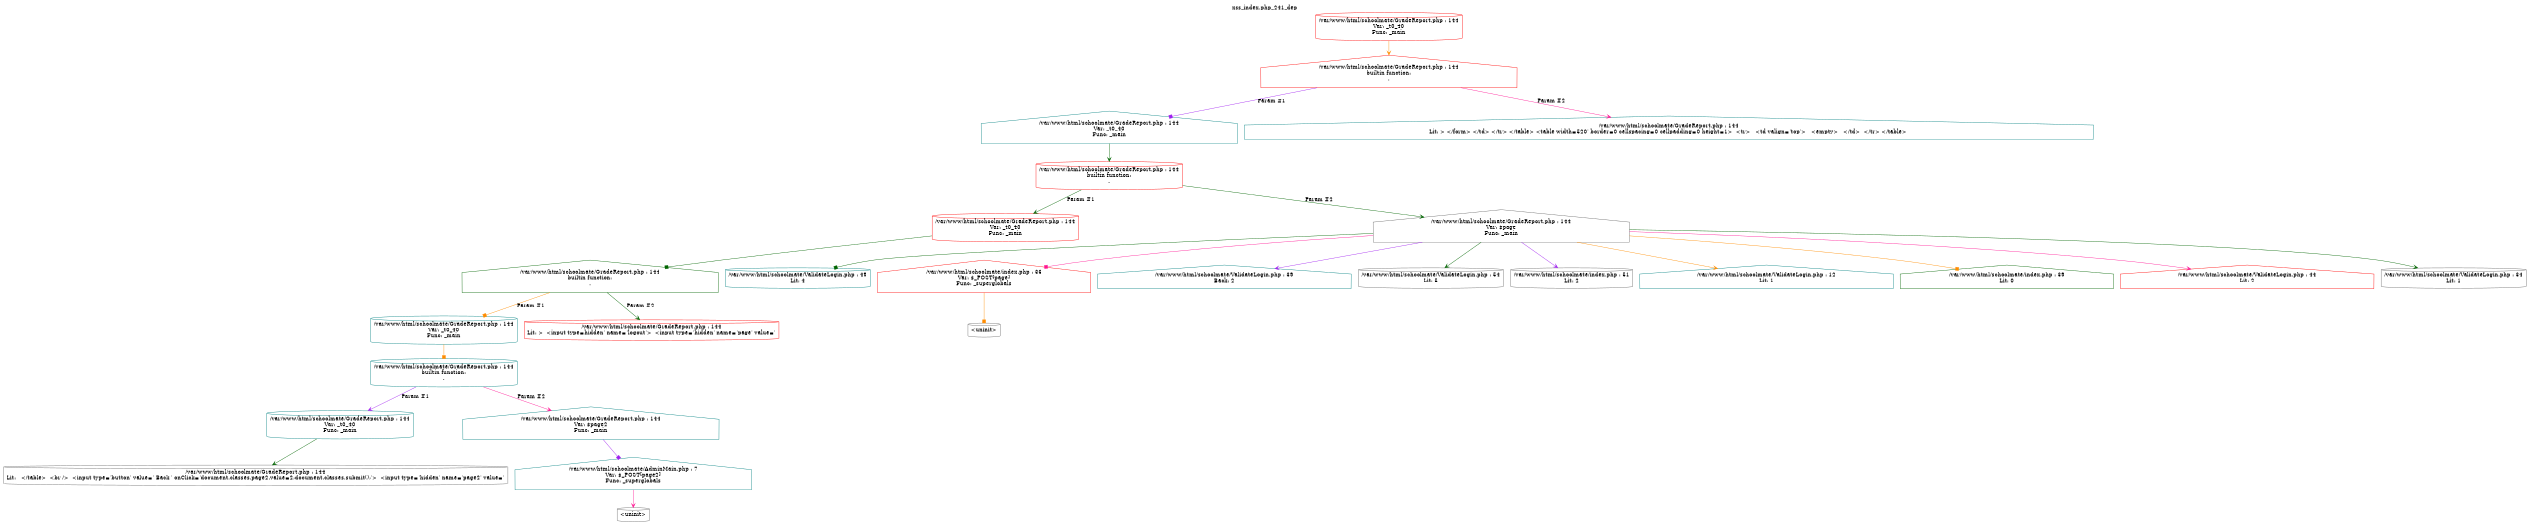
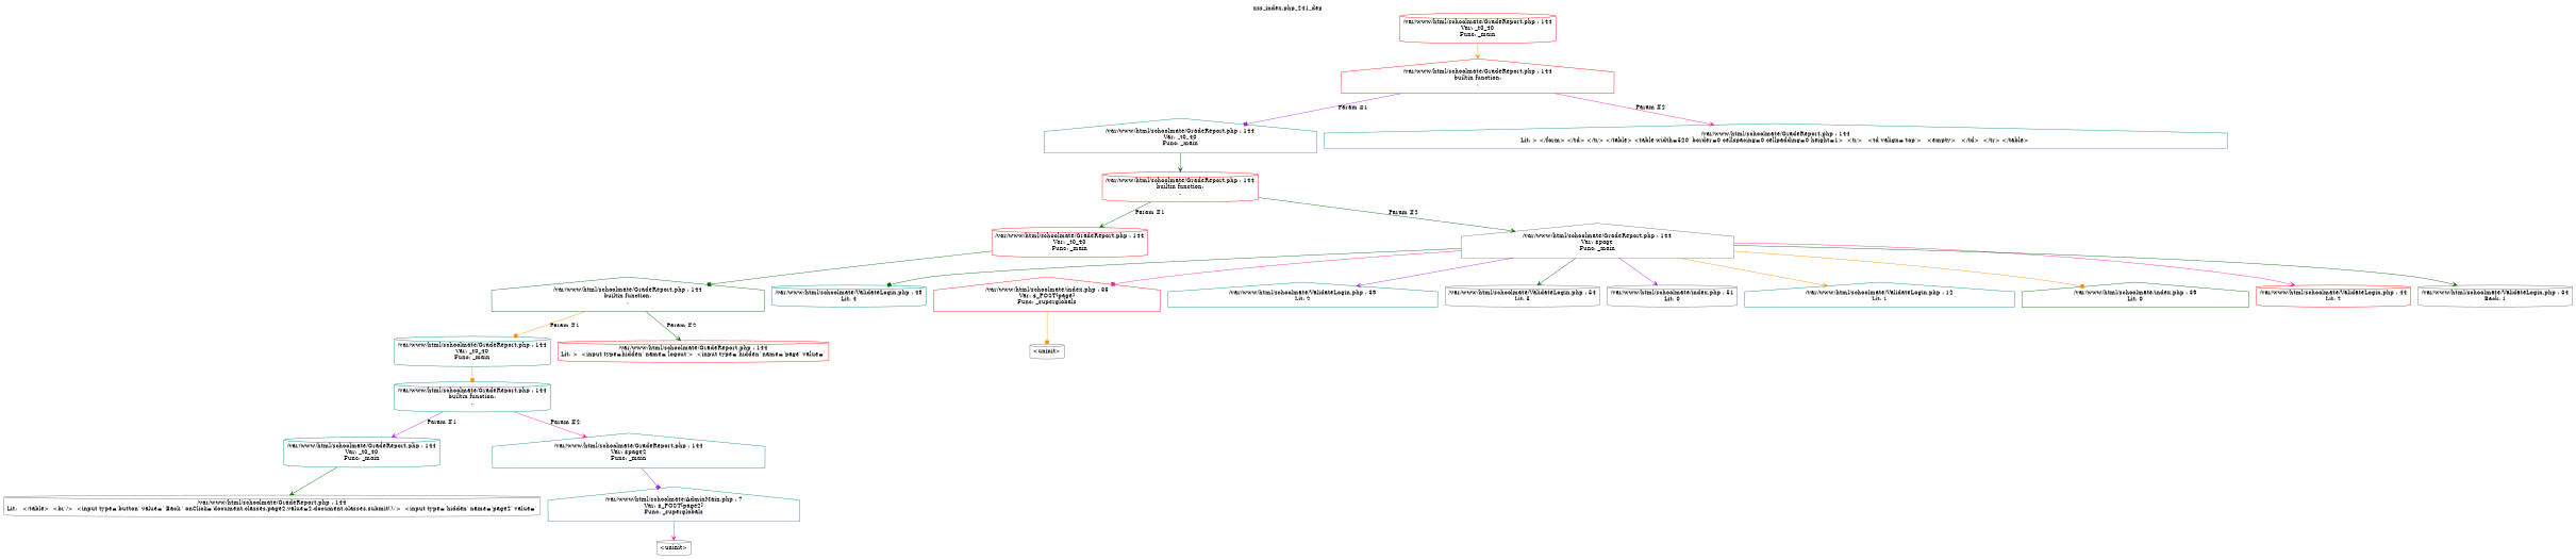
  digraph {
    label="xss_index.php_241_dep"
    labelloc=t
    node [color=teal shape=cylinder]
    edge [arrowhead=vee color=darkgreen]
    n1 [color=red label="/var/www/html/schoolmate/GradeReport.php : 144\nVar: _t0_40\nFunc: _main\n"]
    n2 [color=red label="/var/www/html/schoolmate/GradeReport.php : 144\nbuiltin function:\n.\n" shape=house]
    n3 [label="/var/www/html/schoolmate/GradeReport.php : 144\nVar: _t0_40\nFunc: _main\n" shape=house]
    n4 [label="/var/www/html/schoolmate/GradeReport.php : 144\nLit: > </form> </td> </tr> </table> <table width=520' border=0 cellspacing=0 cellpadding=0 height=1>  <tr>   <td valign='top'>   <empty>   </td>  </tr> </table> \n" shape=house]
    n5 [color=red label="/var/www/html/schoolmate/GradeReport.php : 144\nbuiltin function:\n.\n"]
    n6 [color=red label="/var/www/html/schoolmate/GradeReport.php : 144\nVar: _t0_40\nFunc: _main\n"]
    n7 [color=gray40 label="/var/www/html/schoolmate/GradeReport.php : 144\nVar: $page\nFunc: _main\n" shape=house]
    n8 [color=darkgreen label="/var/www/html/schoolmate/GradeReport.php : 144\nbuiltin function:\n.\n" shape=house]
    n9 [label="/var/www/html/schoolmate/ValidateLogin.php : 49\nLit: 4\n"]
    n10 [color=red label="/var/www/html/schoolmate/index.php : 36\nVar: $_POST[page]\nFunc: _superglobals\n" shape=house]
-   n11 [label="/var/www/html/schoolmate/ValidateLogin.php : 39\nBack: 2\n" shape=house]
+   n11 [label="/var/www/html/schoolmate/ValidateLogin.php : 39\nLit: 2\n" shape=house]
    n12 [color=gray40 label="/var/www/html/schoolmate/ValidateLogin.php : 54\nLit: 5\n"]
-   n13 [color=gray40 label="/var/www/html/schoolmate/index.php : 51\nLit: 2\n"]
+   n13 [color=gray40 label="/var/www/html/schoolmate/index.php : 51\nLit: 0\n"]
    n14 [label="/var/www/html/schoolmate/ValidateLogin.php : 12\nLit: 1\n" shape=house]
    n15 [color=darkgreen label="/var/www/html/schoolmate/index.php : 39\nLit: 0\n" shape=house]
-   n16 [color=red label="/var/www/html/schoolmate/ValidateLogin.php : 44\nLit: 2\n" shape=house]
-   n17 [color=gray40 label="/var/www/html/schoolmate/ValidateLogin.php : 34\nLit: 1\n"]
+   n16 [color=red label="/var/www/html/schoolmate/ValidateLogin.php : 44\nLit: 2\n"]
+   n17 [color=gray40 label="/var/www/html/schoolmate/ValidateLogin.php : 34\nBack: 1\n"]
    n18 [label="/var/www/html/schoolmate/GradeReport.php : 144\nVar: _t0_40\nFunc: _main\n"]
    n19 [color=red label="/var/www/html/schoolmate/GradeReport.php : 144\nLit: >  <input type=hidden' name='logout'>  <input type='hidden' name='page' value='\n"]
    n20 [label="/var/www/html/schoolmate/GradeReport.php : 144\nbuiltin function:\n.\n"]
    n21 [label="/var/www/html/schoolmate/GradeReport.php : 144\nVar: _t0_40\nFunc: _main\n"]
    n22 [label="/var/www/html/schoolmate/GradeReport.php : 144\nVar: $page2\nFunc: _main\n" shape=house]
    n23 [color=gray40 label="/var/www/html/schoolmate/GradeReport.php : 144\nLit:   </table>  <br />  <input type='button' value=' Back ' onClick='document.classes.page2.value=2;document.classes.submit();'>  <input type='hidden' name='page2' value='\n"]
    n24 [label="/var/www/html/schoolmate/AdminMain.php : 7\nVar: $_POST[page2]\nFunc: _superglobals\n" shape=house]
    n25 [color=gray40 label="<uninit>"]
    n26 [color=gray40 label="<uninit>"]
    n1 -> n2 [color=darkorange]
    n2 -> n3 [arrowhead=box color=purple label="Param #1"]
    n2 -> n4 [color=deeppink label="Param #2"]
    n3 -> n5
    n5 -> n6 [label="Param #1"]
    n5 -> n7 [label="Param #2"]
    n6 -> n8 [arrowhead=box]
    n7 -> n9 [arrowhead=box]
    n7 -> n10 [arrowhead=box color=deeppink]
    n7 -> n11 [color=purple]
    n7 -> n12
    n7 -> n13 [color=purple]
    n7 -> n14 [color=darkorange]
    n7 -> n15 [arrowhead=box color=darkorange]
    n7 -> n16 [color=deeppink]
    n7 -> n17
    n8 -> n18 [arrowhead=box color=darkorange label="Param #1"]
    n8 -> n19 [label="Param #2"]
    n10 -> n26 [arrowhead=box color=darkorange]
    n18 -> n20 [arrowhead=box color=darkorange]
    n20 -> n21 [color=purple label="Param #1"]
    n20 -> n22 [color=deeppink label="Param #2"]
    n21 -> n23
    n22 -> n24 [arrowhead=box color=purple]
    n24 -> n25 [color=deeppink]
  }
